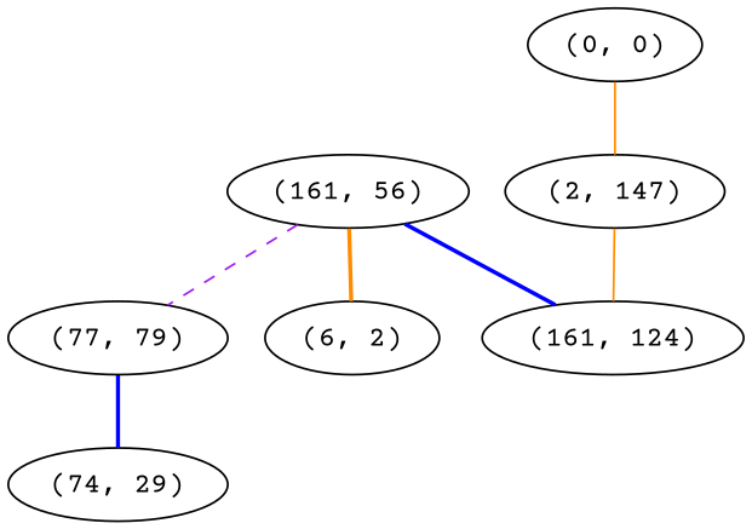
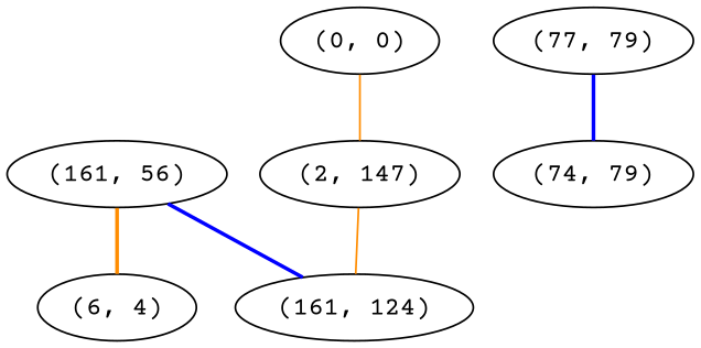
  graph {
    fontname="Courier Prime"
    node [fontname="Courier Prime"]
    edge [color=darkorange fontname="Courier Prime" style=bold weight=1]
    "(161, 56)"
    "(77, 79)"
-   "(6, 2)"
+   "(6, 2)" [label="(6, 4)"]
    "(161, 124)"
-   "(74, 79)" [label="(74, 29)"]
+   "(74, 79)"
    "(0, 0)"
    "(2, 147)"
-   "(161, 56)" -- "(77, 79)" [color=purple style=dashed]
    "(161, 56)" -- "(6, 2)"
    "(161, 56)" -- "(161, 124)" [color=blue]
    "(77, 79)" -- "(74, 79)" [color=blue]
    "(0, 0)" -- "(2, 147)" [style=solid weight=4]
    "(2, 147)" -- "(161, 124)" [style=solid]
  }
